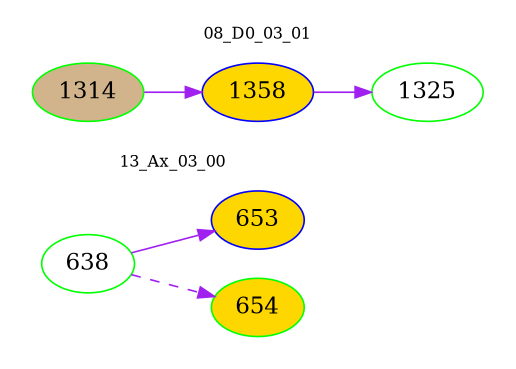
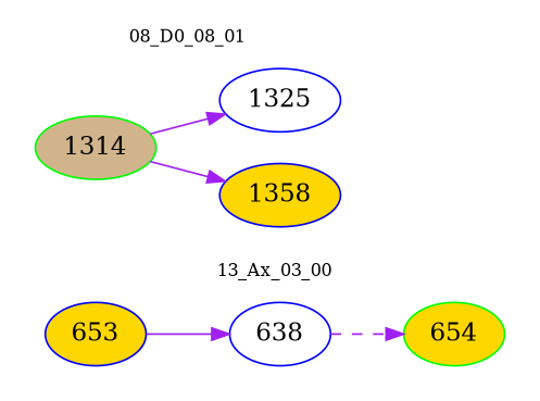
  digraph {
    rankdir=LR
    node [color=green fillcolor=gold style=filled]
    edge [color=purple style=solid]
-   n1 [fillcolor=white label=638]
+   n1 [color=blue fillcolor=white label=638]
    n2 [label=654]
    n3 [color=blue label=653]
    n4 [fillcolor=tan label=1314]
    n5 [color=blue label=1358]
-   n6 [fillcolor=white label=1325]
+   n6 [color=blue fillcolor=white label=1325]
    subgraph cluster_1 {
      color=white
      fontsize=10
      label="13_Ax_03_00"
      n1
      n2
      n3
    }
    subgraph cluster_2 {
      color=white
      fontsize=10
-     label="08_D0_03_01"
+     label="08_D0_08_01"
      n4
      n5
      n6
    }
    n1 -> n2 [style=dashed]
-   n1 -> n3
+   n3 -> n1
    n4 -> n5
-   n5 -> n6
+   n4 -> n6
  }
